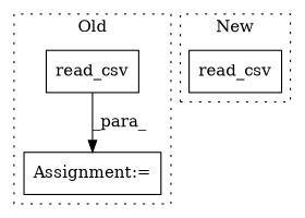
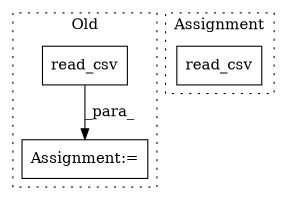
  digraph {
    node [a=32 l="9,1" shape=box]
    n1 [label=read_csv s="294,312"]
    n2 [a=7 l=1 label="Assignment:=" s=286]
    n3 [label=read_csv s="202,246"]
    subgraph cluster_1 {
      label=Old
      style=dotted
      n1
      n2
    }
    subgraph cluster_2 {
-     label=New
+     label=Assignment
      style=dotted
      n3
    }
    n1 -> n2 [label=_para_]
  }
